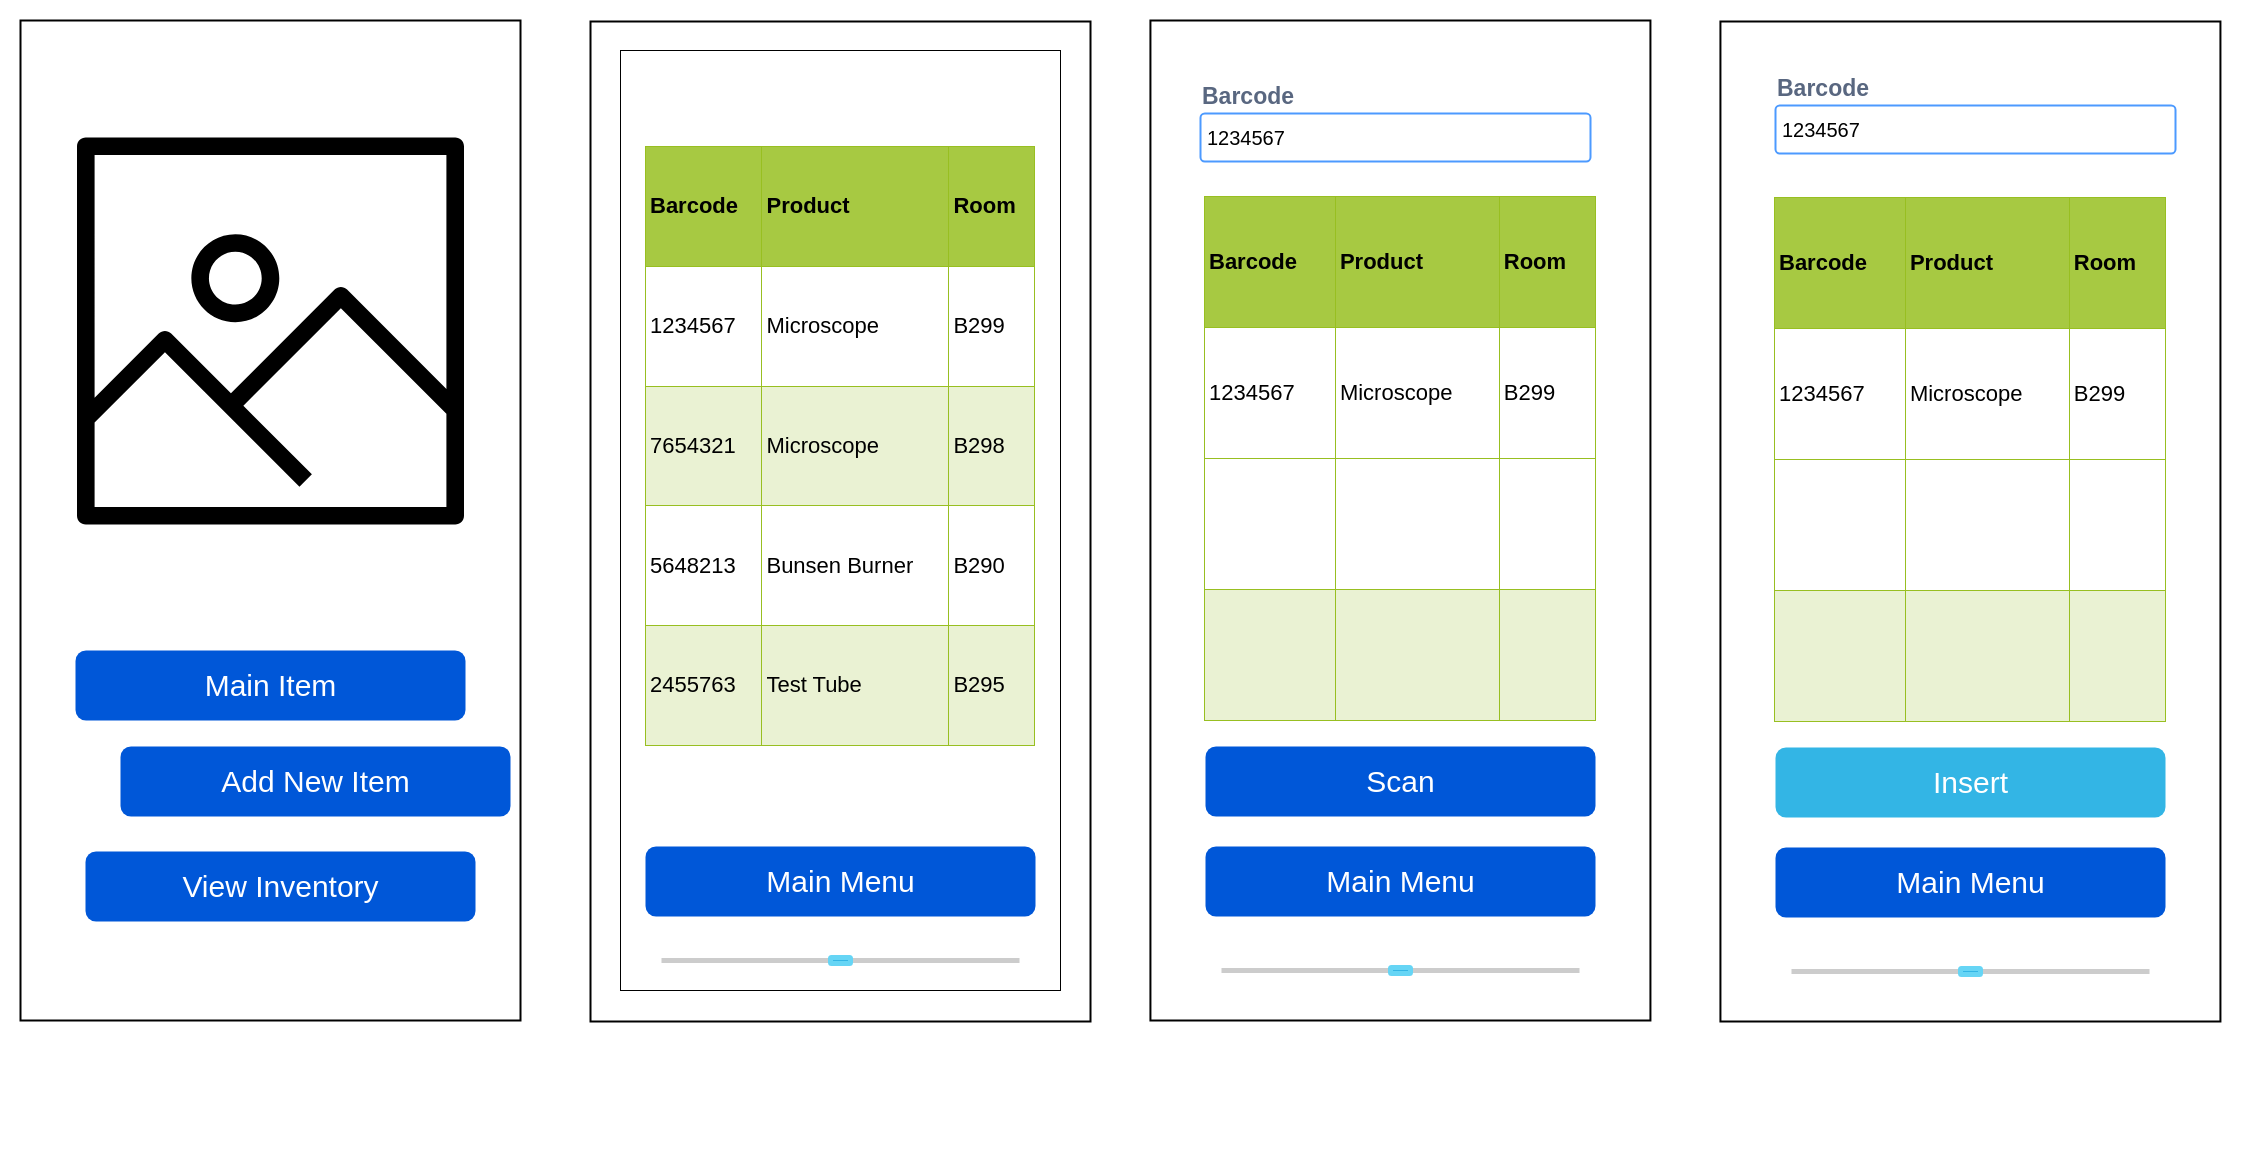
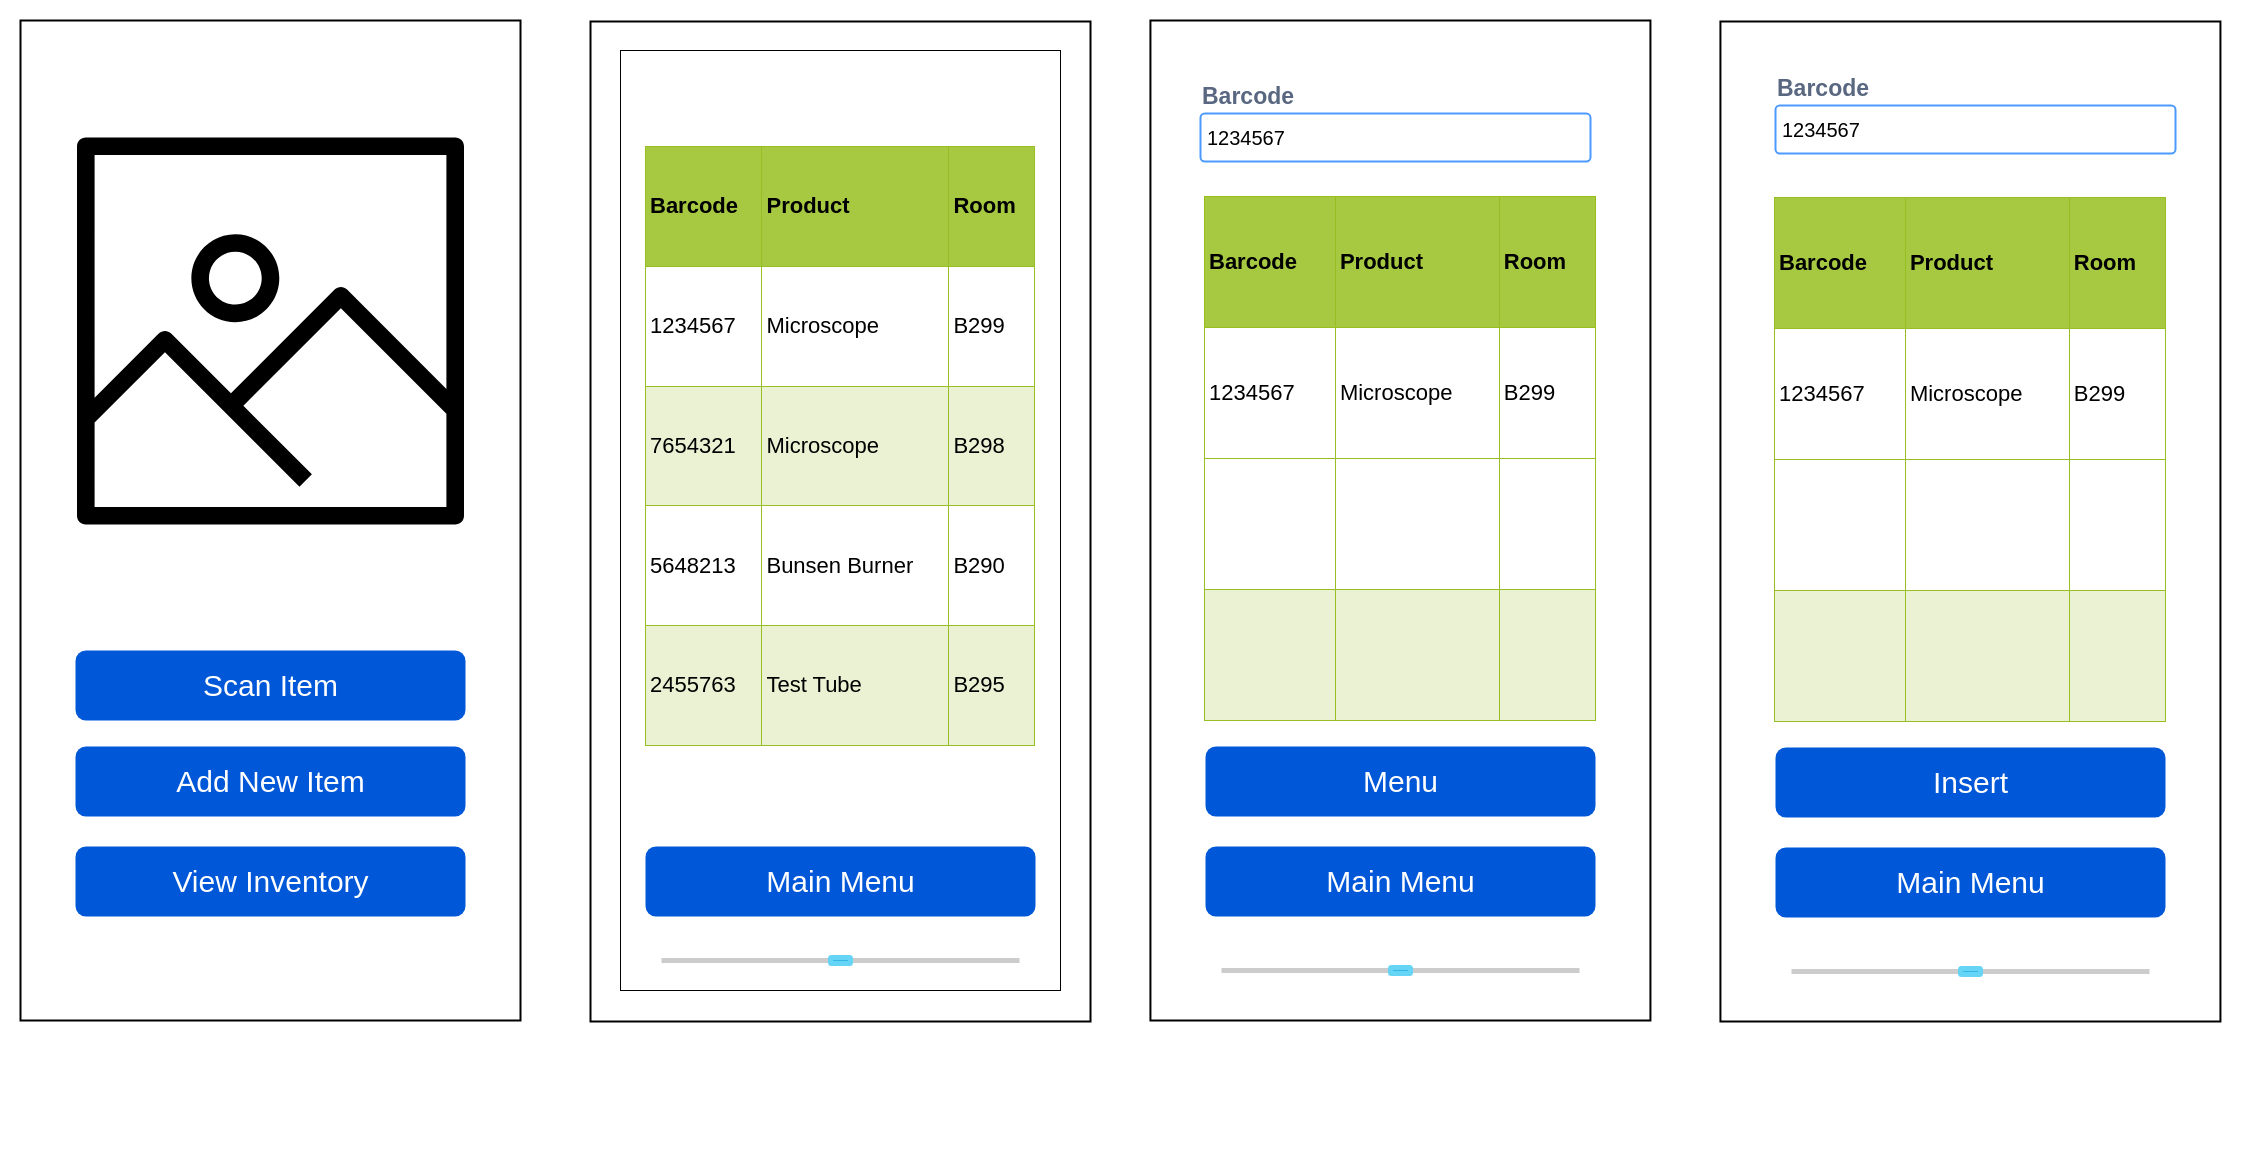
  <mxCell id="0" />
  <mxCell id="1" parent="0" />
  <mxCell id="2" value="" style="rounded=0;whiteSpace=wrap;html=1;strokeWidth=2;" vertex="1" parent="1"><mxGeometry x="20" y="20" width="500" height="1000" as="geometry" /></mxCell>
  <mxCell id="3" value="" style="rounded=0;whiteSpace=wrap;html=1;strokeWidth=2;" vertex="1" parent="1"><mxGeometry x="590" y="21" width="500" height="1000" as="geometry" /></mxCell>
  <mxCell id="4" value="" style="rounded=0;whiteSpace=wrap;html=1;strokeWidth=2;" vertex="1" parent="1"><mxGeometry x="1149.929" y="20" width="500" height="1000" as="geometry" /></mxCell>
- <mxCell id="5" value="&lt;font style=&quot;font-size: 30px&quot;&gt;Add New Item&lt;/font&gt;" style="rounded=1;fillColor=#0057D8;align=center;strokeColor=none;html=1;fontColor=#ffffff;fontSize=12" vertex="1" parent="1"><mxGeometry x="120" y="746" width="390" height="70" as="geometry" /></mxCell>
- <mxCell id="6" value="&lt;font style=&quot;font-size: 30px&quot;&gt;View Inventory&lt;/font&gt;" style="rounded=1;fillColor=#0057D8;align=center;strokeColor=none;html=1;fontColor=#ffffff;fontSize=12" vertex="1" parent="1"><mxGeometry x="85" y="851" width="390" height="70" as="geometry" /></mxCell>
- <mxCell id="7" value="&lt;font style=&quot;font-size: 30px&quot;&gt;Main Item&lt;/font&gt;" style="rounded=1;fillColor=#0057D8;align=center;strokeColor=none;html=1;fontColor=#ffffff;fontSize=12" vertex="1" parent="1"><mxGeometry x="75" y="650" width="390" height="70" as="geometry" /></mxCell>
+ <mxCell id="5" value="&lt;font style=&quot;font-size: 30px&quot;&gt;Add New Item&lt;/font&gt;" style="rounded=1;fillColor=#0057D8;align=center;strokeColor=none;html=1;fontColor=#ffffff;fontSize=12" vertex="1" parent="1"><mxGeometry x="75" y="746" width="390" height="70" as="geometry" /></mxCell>
+ <mxCell id="6" value="&lt;font style=&quot;font-size: 30px&quot;&gt;View Inventory&lt;/font&gt;" style="rounded=1;fillColor=#0057D8;align=center;strokeColor=none;html=1;fontColor=#ffffff;fontSize=12" vertex="1" parent="1"><mxGeometry x="75" y="846" width="390" height="70" as="geometry" /></mxCell>
+ <mxCell id="7" value="&lt;font style=&quot;font-size: 30px&quot;&gt;Scan Item&lt;/font&gt;" style="rounded=1;fillColor=#0057D8;align=center;strokeColor=none;html=1;fontColor=#ffffff;fontSize=12" vertex="1" parent="1"><mxGeometry x="75" y="650" width="390" height="70" as="geometry" /></mxCell>
  <mxCell id="8" value="" style="rounded=0;whiteSpace=wrap;html=1;strokeWidth=1;" vertex="1" parent="1"><mxGeometry x="620" y="50" width="440" height="940" as="geometry" /></mxCell>
  <mxCell id="9" value="&lt;table border=&quot;1&quot; width=&quot;100%&quot; cellpadding=&quot;4&quot; style=&quot;width: 100% ; height: 100% ; border-collapse: collapse ; font-size: 22px&quot;&gt;&lt;tbody&gt;&lt;tr style=&quot;background-color: #a7c942 ; color: #ffffff ; border: 1px solid #98bf21&quot;&gt;&lt;th align=&quot;left&quot;&gt;&lt;font color=&quot;#000000&quot;&gt;Barcode&lt;/font&gt;&lt;/th&gt;&lt;th align=&quot;left&quot;&gt;&lt;font color=&quot;#000000&quot;&gt;Product&lt;/font&gt;&lt;/th&gt;&lt;th align=&quot;left&quot;&gt;&lt;font color=&quot;#000000&quot;&gt;Room&lt;/font&gt;&lt;/th&gt;&lt;/tr&gt;&lt;tr style=&quot;border: 1px solid #98bf21&quot;&gt;&lt;td&gt;1234567&lt;/td&gt;&lt;td&gt;Microscope&lt;/td&gt;&lt;td&gt;B299&lt;/td&gt;&lt;/tr&gt;&lt;tr style=&quot;background-color: #eaf2d3 ; border: 1px solid #98bf21&quot;&gt;&lt;td&gt;7654321&lt;/td&gt;&lt;td&gt;Microscope&lt;/td&gt;&lt;td&gt;B298&lt;/td&gt;&lt;/tr&gt;&lt;tr style=&quot;border: 1px solid #98bf21&quot;&gt;&lt;td&gt;5648213&lt;/td&gt;&lt;td&gt;Bunsen Burner&lt;/td&gt;&lt;td&gt;B290&lt;/td&gt;&lt;/tr&gt;&lt;tr style=&quot;background-color: #eaf2d3 ; border: 1px solid #98bf21&quot;&gt;&lt;td&gt;2455763&lt;/td&gt;&lt;td&gt;Test Tube&lt;/td&gt;&lt;td&gt;B295&lt;/td&gt;&lt;/tr&gt;&lt;/tbody&gt;&lt;/table&gt;" style="text;html=1;overflow=fill;rounded=0;fillColor=none;" vertex="1" parent="1"><mxGeometry x="645" y="146" width="390" height="600" as="geometry" /></mxCell>
  <mxCell id="10" value="" style="verticalLabelPosition=bottom;verticalAlign=top;html=1;shadow=0;dashed=0;strokeWidth=5;shape=mxgraph.android.quickscroll3;dy=0.5;fillColor=#33b5e5;strokeColor=#66D5F5;rotation=90;" vertex="1" parent="1"><mxGeometry x="815" y="781" width="50" height="358" as="geometry" /></mxCell>
  <mxCell id="11" value="" style="verticalLabelPosition=bottom;verticalAlign=top;html=1;shadow=0;dashed=0;strokeWidth=5;shape=mxgraph.android.quickscroll3;dy=0.5;fillColor=#33b5e5;strokeColor=#66D5F5;rotation=90;" vertex="1" parent="1"><mxGeometry x="1375" y="791" width="50" height="358" as="geometry" /></mxCell>
  <mxCell id="12" value="&lt;font style=&quot;font-size: 23px&quot;&gt;Barcode&lt;/font&gt;" style="fillColor=none;strokeColor=none;html=1;fontSize=11;fontStyle=0;align=left;fontColor=#596780;fontStyle=1;fontSize=11" vertex="1" parent="1"><mxGeometry x="1200" y="81" width="240" height="30" as="geometry" /></mxCell>
  <mxCell id="13" value="&lt;font style=&quot;font-size: 20px&quot;&gt;1234567&lt;/font&gt;" style="rounded=1;arcSize=9;fillColor=#ffffff;align=left;spacingLeft=5;strokeColor=#4C9AFF;html=1;strokeWidth=2;fontColor=#000000;fontSize=12" vertex="1" parent="1"><mxGeometry x="1200" y="113" width="390" height="48" as="geometry" /></mxCell>
  <mxCell id="14" value="&lt;font style=&quot;font-size: 30px&quot;&gt;Main Menu&lt;/font&gt;" style="rounded=1;fillColor=#0057D8;align=center;strokeColor=none;html=1;fontColor=#ffffff;fontSize=12" vertex="1" parent="1"><mxGeometry x="645" y="846" width="390" height="70" as="geometry" /></mxCell>
  <mxCell id="15" value="&lt;font style=&quot;font-size: 30px&quot;&gt;Main Menu&lt;/font&gt;" style="rounded=1;fillColor=#0057D8;align=center;strokeColor=none;html=1;fontColor=#ffffff;fontSize=12" vertex="1" parent="1"><mxGeometry x="1205" y="846" width="390" height="70" as="geometry" /></mxCell>
- <mxCell id="16" value="&lt;font style=&quot;font-size: 30px&quot;&gt;Scan&lt;/font&gt;" style="rounded=1;fillColor=#0057D8;align=center;strokeColor=none;html=1;fontColor=#ffffff;fontSize=12" vertex="1" parent="1"><mxGeometry x="1205" y="746" width="390" height="70" as="geometry" /></mxCell>
+ <mxCell id="16" value="&lt;font style=&quot;font-size: 30px&quot;&gt;Menu&lt;/font&gt;" style="rounded=1;fillColor=#0057D8;align=center;strokeColor=none;html=1;fontColor=#ffffff;fontSize=12" vertex="1" parent="1"><mxGeometry x="1205" y="746" width="390" height="70" as="geometry" /></mxCell>
  <mxCell id="17" value="&lt;table border=&quot;1&quot; width=&quot;100%&quot; cellpadding=&quot;4&quot; style=&quot;width: 100% ; height: 100% ; border-collapse: collapse ; font-size: 22px&quot;&gt;&lt;tbody&gt;&lt;tr style=&quot;background-color: #a7c942 ; color: #ffffff ; border: 1px solid #98bf21&quot;&gt;&lt;th align=&quot;left&quot;&gt;&lt;font color=&quot;#000000&quot;&gt;Barcode&lt;/font&gt;&lt;/th&gt;&lt;th align=&quot;left&quot;&gt;&lt;font color=&quot;#000000&quot;&gt;Product&lt;/font&gt;&lt;/th&gt;&lt;th align=&quot;left&quot;&gt;&lt;font color=&quot;#000000&quot;&gt;Room&lt;/font&gt;&lt;/th&gt;&lt;/tr&gt;&lt;tr style=&quot;border: 1px solid #98bf21&quot;&gt;&lt;td&gt;&lt;font style=&quot;font-size: 22px&quot;&gt;1234567&lt;/font&gt;&lt;/td&gt;&lt;td&gt;Microscope&lt;/td&gt;&lt;td&gt;B299&lt;/td&gt;&lt;/tr&gt;&lt;tr style=&quot;border: 1px solid #98bf21&quot;&gt;&lt;td&gt;&lt;br&gt;&lt;/td&gt;&lt;td&gt;&lt;/td&gt;&lt;td&gt;&lt;/td&gt;&lt;/tr&gt;&lt;tr style=&quot;background-color: #eaf2d3 ; border: 1px solid #98bf21&quot;&gt;&lt;td&gt;&lt;br&gt;&lt;/td&gt;&lt;td&gt;&lt;br&gt;&lt;/td&gt;&lt;td&gt;&lt;br&gt;&lt;/td&gt;&lt;/tr&gt;&lt;/tbody&gt;&lt;/table&gt;" style="text;html=1;overflow=fill;rounded=0;fillColor=none;" vertex="1" parent="1"><mxGeometry x="1204" y="196" width="392" height="525" as="geometry" /></mxCell>
  <mxCell id="18" value="" style="outlineConnect=0;fontColor=#232F3E;gradientColor=none;fillColor=#000000;strokeColor=none;dashed=0;verticalLabelPosition=bottom;verticalAlign=top;align=center;html=1;fontSize=12;fontStyle=0;aspect=fixed;pointerEvents=1;shape=mxgraph.aws4.container_registry_image;" vertex="1" parent="1"><mxGeometry x="76.5" y="137" width="387" height="387" as="geometry" /></mxCell>
  <mxCell id="19" value="" style="rounded=0;whiteSpace=wrap;html=1;strokeWidth=2;" vertex="1" parent="1"><mxGeometry x="1719.929" y="21" width="500" height="1000" as="geometry" /></mxCell>
  <mxCell id="20" value="" style="verticalLabelPosition=bottom;verticalAlign=top;html=1;shadow=0;dashed=0;strokeWidth=5;shape=mxgraph.android.quickscroll3;dy=0.5;fillColor=#33b5e5;strokeColor=#66D5F5;rotation=90;" vertex="1" parent="1"><mxGeometry x="1945" y="792" width="50" height="358" as="geometry" /></mxCell>
  <mxCell id="21" value="&lt;font style=&quot;font-size: 30px&quot;&gt;Main Menu&lt;/font&gt;" style="rounded=1;fillColor=#0057D8;align=center;strokeColor=none;html=1;fontColor=#ffffff;fontSize=12" vertex="1" parent="1"><mxGeometry x="1775" y="847" width="390" height="70" as="geometry" /></mxCell>
- <mxCell id="22" value="&lt;font style=&quot;font-size: 30px&quot;&gt;Insert&lt;/font&gt;" style="rounded=1;fillColor=#33b5e5;align=center;strokeColor=none;html=1;fontColor=#ffffff;fontSize=12;" vertex="1" parent="1"><mxGeometry x="1775" y="747" width="390" height="70" as="geometry" /></mxCell>
+ <mxCell id="22" value="&lt;font style=&quot;font-size: 30px&quot;&gt;Insert&lt;/font&gt;" style="rounded=1;fillColor=#0057D8;align=center;strokeColor=none;html=1;fontColor=#ffffff;fontSize=12" vertex="1" parent="1"><mxGeometry x="1775" y="747" width="390" height="70" as="geometry" /></mxCell>
  <mxCell id="23" value="&lt;table border=&quot;1&quot; width=&quot;100%&quot; cellpadding=&quot;4&quot; style=&quot;width: 100% ; height: 100% ; border-collapse: collapse ; font-size: 22px&quot;&gt;&lt;tbody&gt;&lt;tr style=&quot;background-color: #a7c942 ; color: #ffffff ; border: 1px solid #98bf21&quot;&gt;&lt;th align=&quot;left&quot;&gt;&lt;font color=&quot;#000000&quot;&gt;Barcode&lt;/font&gt;&lt;/th&gt;&lt;th align=&quot;left&quot;&gt;&lt;font color=&quot;#000000&quot;&gt;Product&lt;/font&gt;&lt;/th&gt;&lt;th align=&quot;left&quot;&gt;&lt;font color=&quot;#000000&quot;&gt;Room&lt;/font&gt;&lt;/th&gt;&lt;/tr&gt;&lt;tr style=&quot;border: 1px solid #98bf21&quot;&gt;&lt;td&gt;&lt;font style=&quot;font-size: 22px&quot;&gt;1234567&lt;/font&gt;&lt;/td&gt;&lt;td&gt;Microscope&lt;/td&gt;&lt;td&gt;B299&lt;/td&gt;&lt;/tr&gt;&lt;tr style=&quot;border: 1px solid #98bf21&quot;&gt;&lt;td&gt;&lt;br&gt;&lt;/td&gt;&lt;td&gt;&lt;/td&gt;&lt;td&gt;&lt;/td&gt;&lt;/tr&gt;&lt;tr style=&quot;background-color: #eaf2d3 ; border: 1px solid #98bf21&quot;&gt;&lt;td&gt;&lt;br&gt;&lt;/td&gt;&lt;td&gt;&lt;br&gt;&lt;/td&gt;&lt;td&gt;&lt;br&gt;&lt;/td&gt;&lt;/tr&gt;&lt;/tbody&gt;&lt;/table&gt;" style="text;html=1;overflow=fill;rounded=0;fillColor=none;" vertex="1" parent="1"><mxGeometry x="1774" y="197" width="392" height="525" as="geometry" /></mxCell>
  <mxCell id="24" value="&lt;font style=&quot;font-size: 23px&quot;&gt;Barcode&lt;/font&gt;" style="fillColor=none;strokeColor=none;html=1;fontSize=11;fontStyle=0;align=left;fontColor=#596780;fontStyle=1;fontSize=11" vertex="1" parent="1"><mxGeometry x="1775" y="73" width="240" height="30" as="geometry" /></mxCell>
  <mxCell id="25" value="&lt;font style=&quot;font-size: 20px&quot;&gt;1234567&lt;/font&gt;" style="rounded=1;arcSize=9;fillColor=#ffffff;align=left;spacingLeft=5;strokeColor=#4C9AFF;html=1;strokeWidth=2;fontColor=#000000;fontSize=12" vertex="1" parent="1"><mxGeometry x="1775" y="105" width="400" height="48" as="geometry" /></mxCell>
